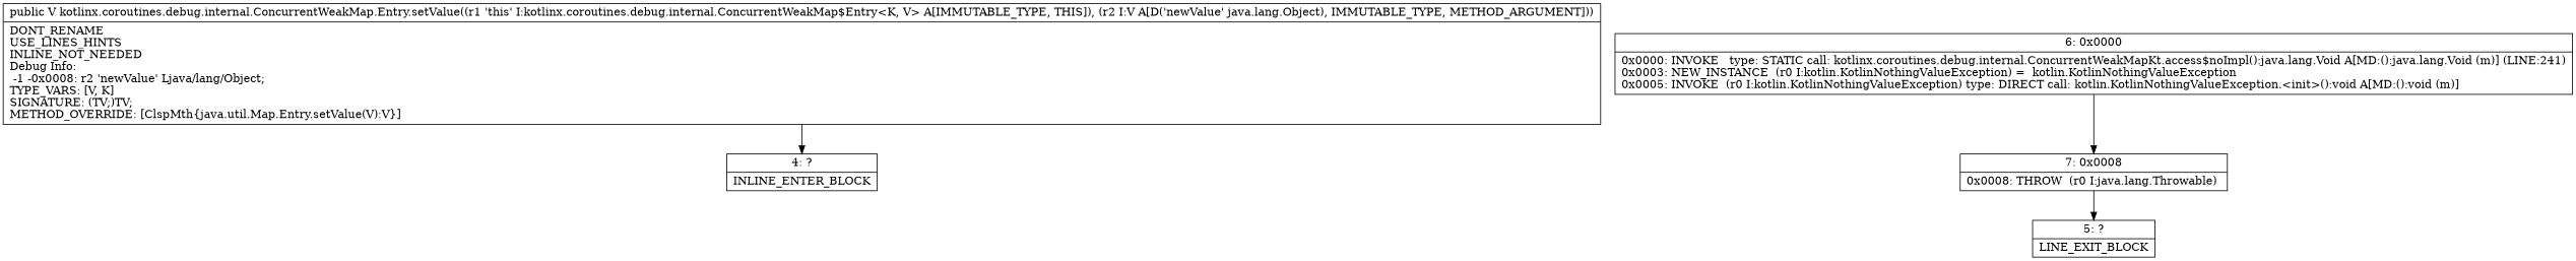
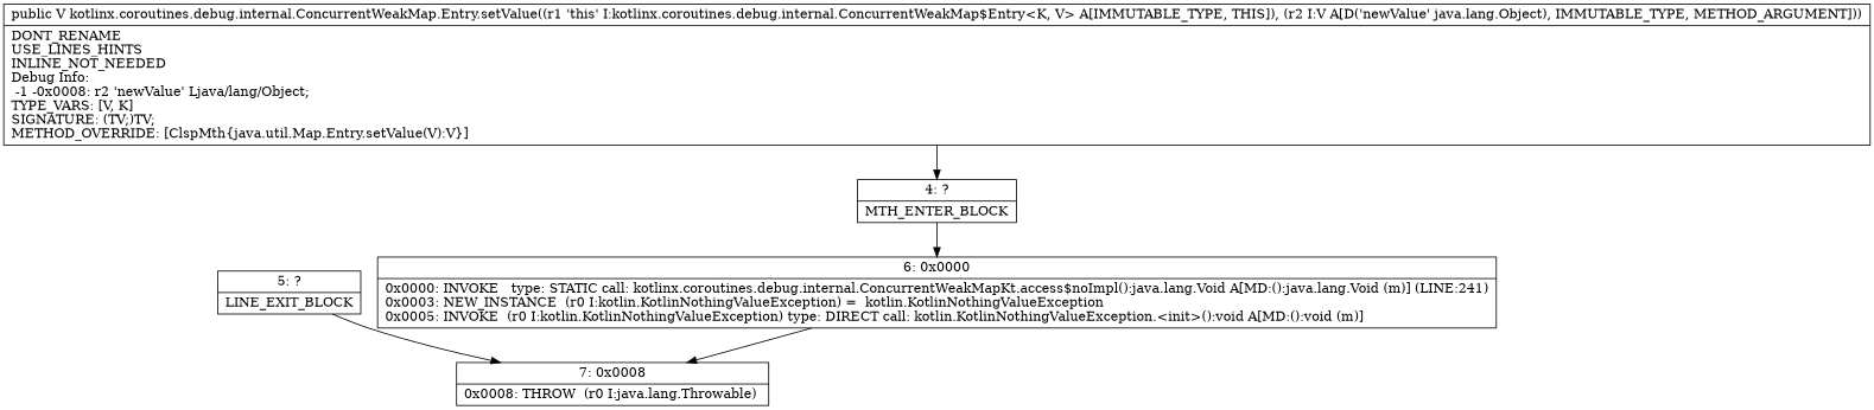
  digraph {
    node [shape=record]
-   n1 [label="{4\:\ ?|INLINE_ENTER_BLOCK\l}"]
+   n1 [label="{4\:\ ?|MTH_ENTER_BLOCK\l}"]
    n2 [label="{6\:\ 0x0000|0x0000: INVOKE   type: STATIC call: kotlinx.coroutines.debug.internal.ConcurrentWeakMapKt.access$noImpl():java.lang.Void A[MD:():java.lang.Void (m)] (LINE:241)\l0x0003: NEW_INSTANCE  (r0 I:kotlin.KotlinNothingValueException) =  kotlin.KotlinNothingValueException \l0x0005: INVOKE  (r0 I:kotlin.KotlinNothingValueException) type: DIRECT call: kotlin.KotlinNothingValueException.\<init\>():void A[MD:():void (m)]\l}"]
    n3 [label="{7\:\ 0x0008|0x0008: THROW  (r0 I:java.lang.Throwable) \l}"]
    n4 [label="{5\:\ ?|LINE_EXIT_BLOCK\l}"]
    n5 [label="{public V kotlinx.coroutines.debug.internal.ConcurrentWeakMap.Entry.setValue((r1 'this' I:kotlinx.coroutines.debug.internal.ConcurrentWeakMap$Entry\<K, V\> A[IMMUTABLE_TYPE, THIS]), (r2 I:V A[D('newValue' java.lang.Object), IMMUTABLE_TYPE, METHOD_ARGUMENT]))  | DONT_RENAME\lUSE_LINES_HINTS\lINLINE_NOT_NEEDED\lDebug Info:\l  \-1 \-0x0008: r2 'newValue' Ljava\/lang\/Object;\lTYPE_VARS: [V, K]\lSIGNATURE: (TV;)TV;\lMETHOD_OVERRIDE: [ClspMth\{java.util.Map.Entry.setValue(V):V\}]\l}"]
+   n1 -> n2
    n2 -> n3
-   n3 -> n4
+   n4 -> n3
    n5 -> n1
  }
